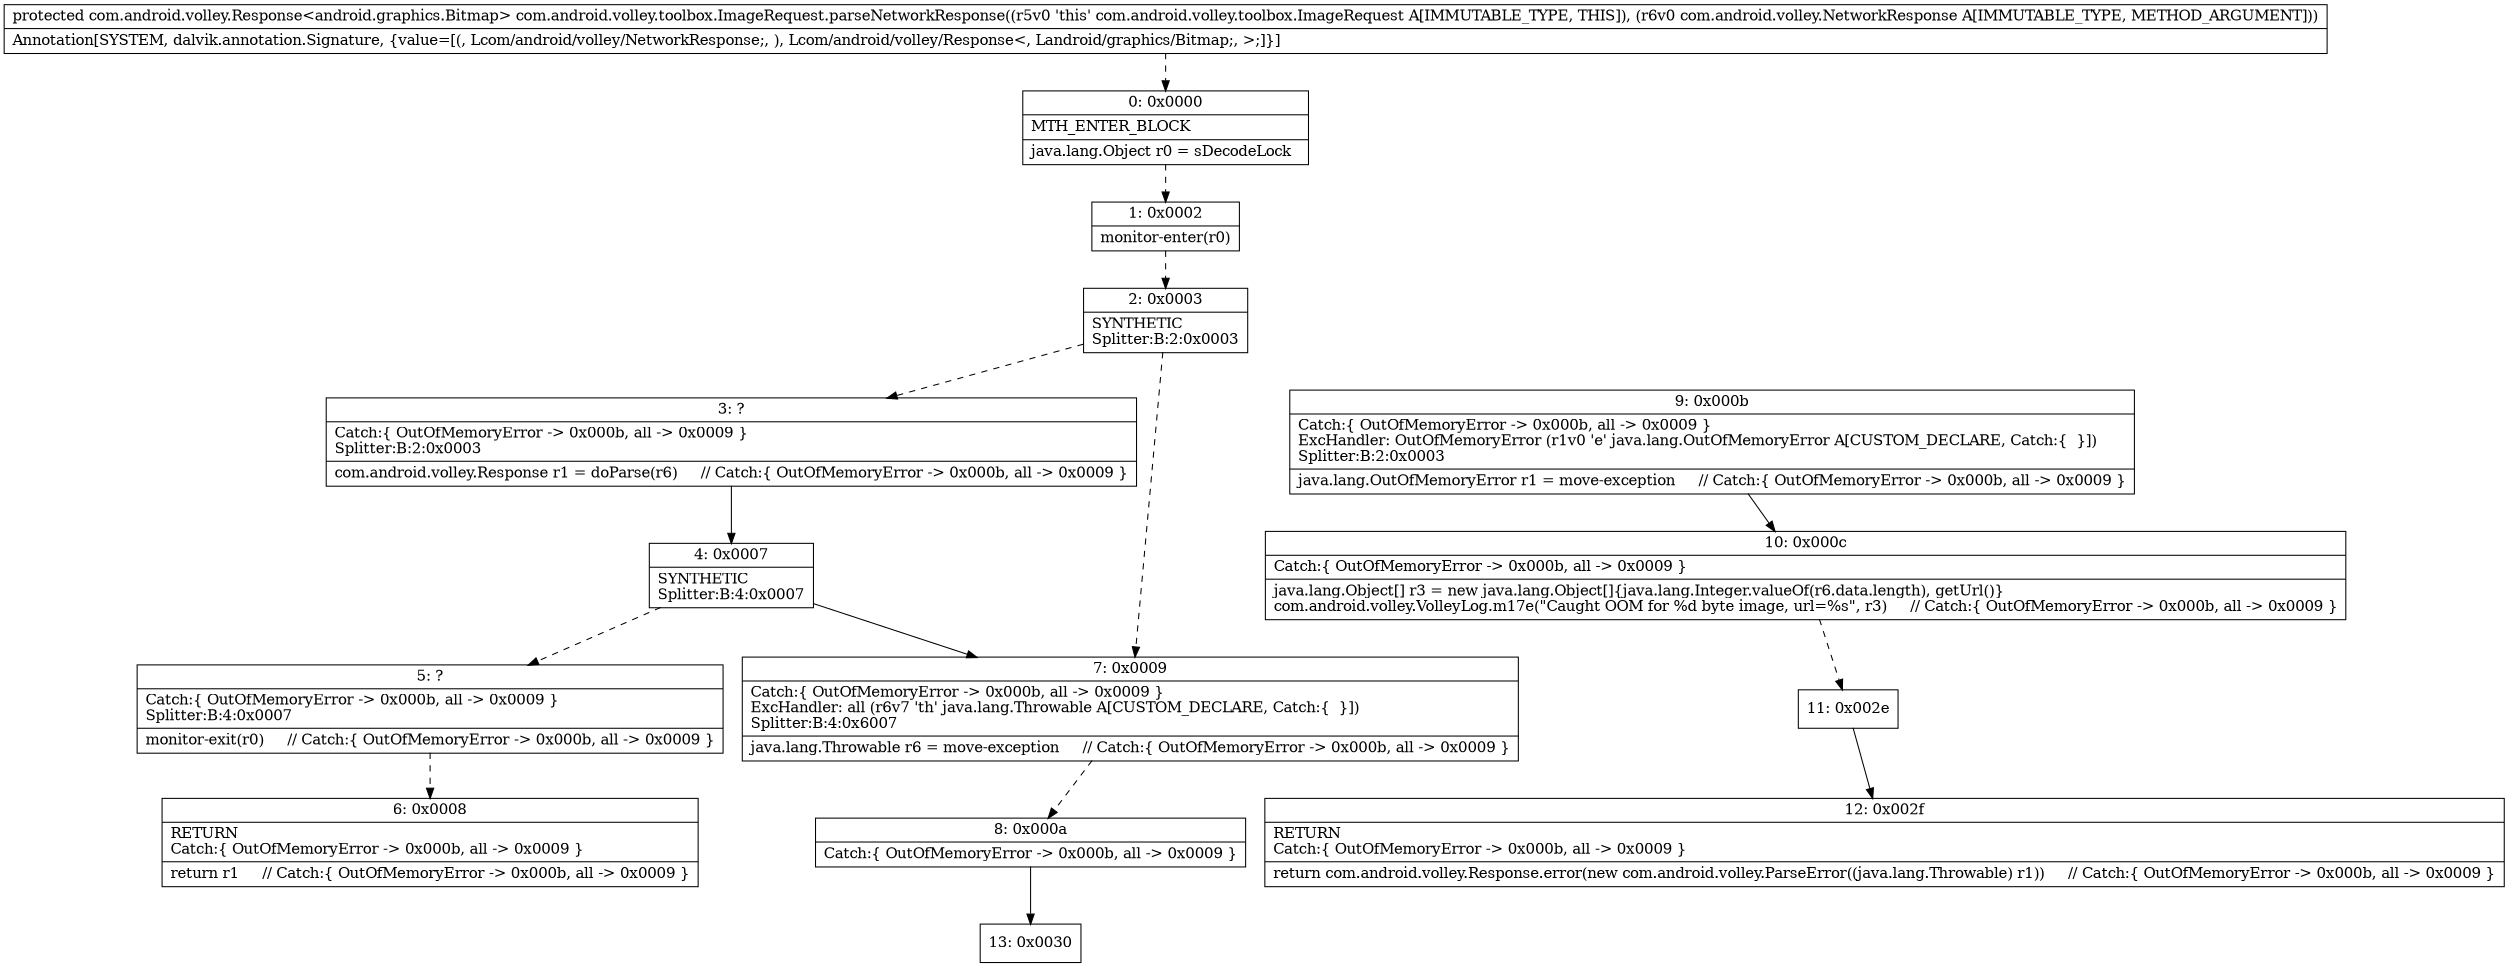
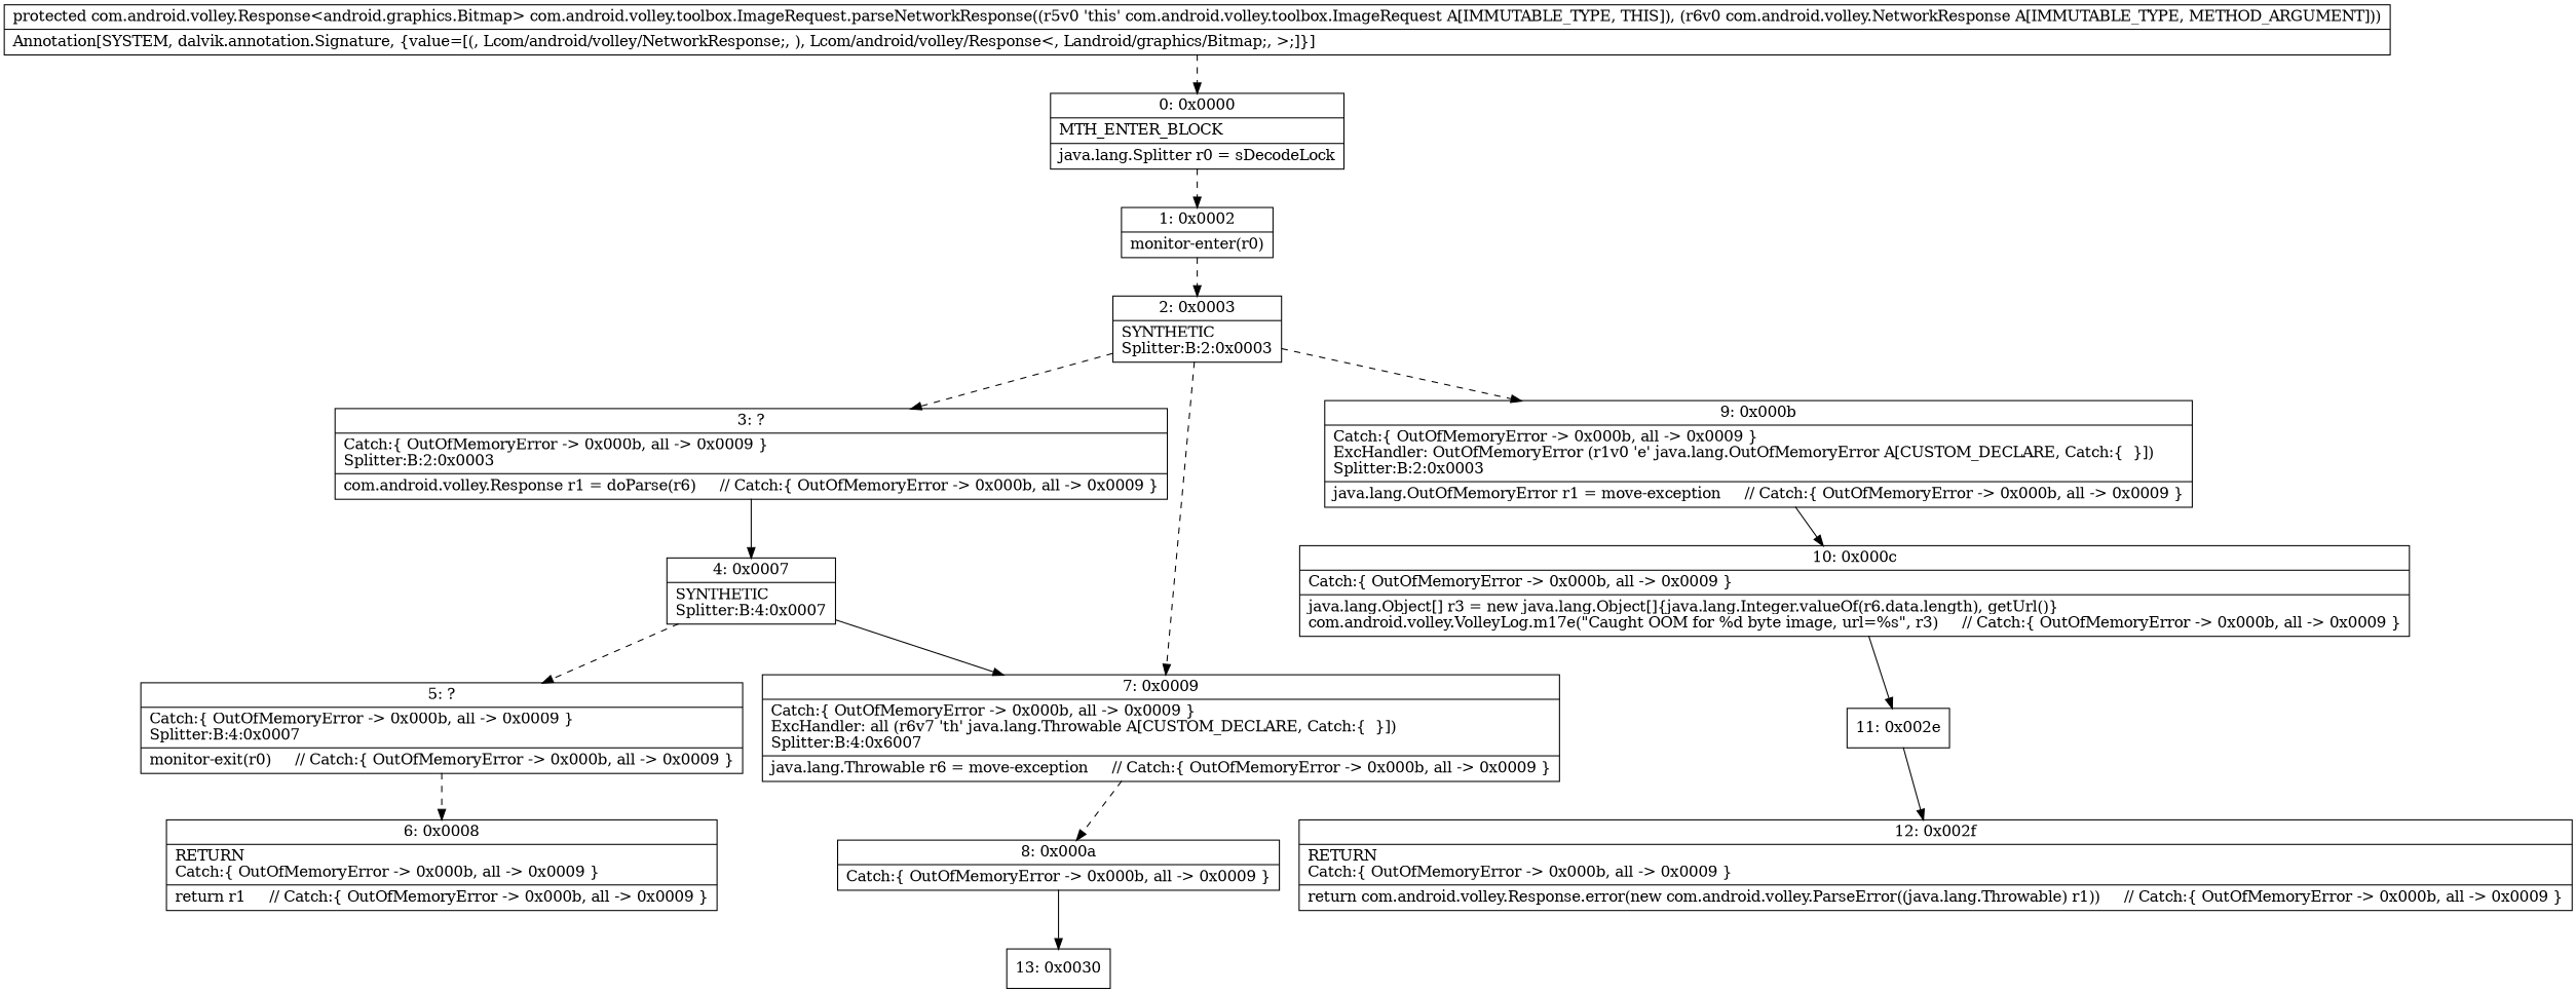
  digraph {
    node [shape=record]
    edge [style=dashed]
-   n1 [label="{0\:\ 0x0000|MTH_ENTER_BLOCK\l|java.lang.Object r0 = sDecodeLock\l}"]
+   n1 [label="{0\:\ 0x0000|MTH_ENTER_BLOCK\l|java.lang.Splitter r0 = sDecodeLock\l}"]
    n2 [label="{1\:\ 0x0002|monitor\-enter(r0)\l}"]
    n3 [label="{2\:\ 0x0003|SYNTHETIC\lSplitter:B:2:0x0003\l}"]
    n4 [label="{3\:\ ?|Catch:\{ OutOfMemoryError \-\> 0x000b, all \-\> 0x0009 \}\lSplitter:B:2:0x0003\l|com.android.volley.Response r1 = doParse(r6)     \/\/ Catch:\{ OutOfMemoryError \-\> 0x000b, all \-\> 0x0009 \}\l}"]
    n5 [label="{7\:\ 0x0009|Catch:\{ OutOfMemoryError \-\> 0x000b, all \-\> 0x0009 \}\lExcHandler: all (r6v7 'th' java.lang.Throwable A[CUSTOM_DECLARE, Catch:\{  \}])\lSplitter:B:4:0x6007\l|java.lang.Throwable r6 = move\-exception     \/\/ Catch:\{ OutOfMemoryError \-\> 0x000b, all \-\> 0x0009 \}\l}"]
    n6 [label="{9\:\ 0x000b|Catch:\{ OutOfMemoryError \-\> 0x000b, all \-\> 0x0009 \}\lExcHandler: OutOfMemoryError (r1v0 'e' java.lang.OutOfMemoryError A[CUSTOM_DECLARE, Catch:\{  \}])\lSplitter:B:2:0x0003\l|java.lang.OutOfMemoryError r1 = move\-exception     \/\/ Catch:\{ OutOfMemoryError \-\> 0x000b, all \-\> 0x0009 \}\l}"]
    n7 [label="{4\:\ 0x0007|SYNTHETIC\lSplitter:B:4:0x0007\l}"]
    n8 [label="{8\:\ 0x000a|Catch:\{ OutOfMemoryError \-\> 0x000b, all \-\> 0x0009 \}\l}"]
    n9 [label="{10\:\ 0x000c|Catch:\{ OutOfMemoryError \-\> 0x000b, all \-\> 0x0009 \}\l|java.lang.Object[] r3 = new java.lang.Object[]\{java.lang.Integer.valueOf(r6.data.length), getUrl()\}\lcom.android.volley.VolleyLog.m17e(\"Caught OOM for %d byte image, url=%s\", r3)     \/\/ Catch:\{ OutOfMemoryError \-\> 0x000b, all \-\> 0x0009 \}\l}"]
    n10 [label="{5\:\ ?|Catch:\{ OutOfMemoryError \-\> 0x000b, all \-\> 0x0009 \}\lSplitter:B:4:0x0007\l|monitor\-exit(r0)     \/\/ Catch:\{ OutOfMemoryError \-\> 0x000b, all \-\> 0x0009 \}\l}"]
    n11 [label="{6\:\ 0x0008|RETURN\lCatch:\{ OutOfMemoryError \-\> 0x000b, all \-\> 0x0009 \}\l|return r1     \/\/ Catch:\{ OutOfMemoryError \-\> 0x000b, all \-\> 0x0009 \}\l}"]
    n12 [label="{13\:\ 0x0030}"]
    n13 [label="{11\:\ 0x002e}"]
    n14 [label="{12\:\ 0x002f|RETURN\lCatch:\{ OutOfMemoryError \-\> 0x000b, all \-\> 0x0009 \}\l|return com.android.volley.Response.error(new com.android.volley.ParseError((java.lang.Throwable) r1))     \/\/ Catch:\{ OutOfMemoryError \-\> 0x000b, all \-\> 0x0009 \}\l}"]
    n15 [label="{protected com.android.volley.Response\<android.graphics.Bitmap\> com.android.volley.toolbox.ImageRequest.parseNetworkResponse((r5v0 'this' com.android.volley.toolbox.ImageRequest A[IMMUTABLE_TYPE, THIS]), (r6v0 com.android.volley.NetworkResponse A[IMMUTABLE_TYPE, METHOD_ARGUMENT]))  | Annotation[SYSTEM, dalvik.annotation.Signature, \{value=[(, Lcom\/android\/volley\/NetworkResponse;, ), Lcom\/android\/volley\/Response\<, Landroid\/graphics\/Bitmap;, \>;]\}]\l}"]
    n1 -> n2
    n2 -> n3
    n3 -> n4
    n3 -> n5
+   n3 -> n6
    n4 -> n7 [style=solid]
    n5 -> n8
    n6 -> n9 [style=solid]
    n7 -> n5 [style=solid]
    n7 -> n10
    n8 -> n12 [style=solid]
-   n9 -> n13
+   n9 -> n13 [style=solid]
    n10 -> n11
    n13 -> n14 [style=solid]
    n15 -> n1
  }
